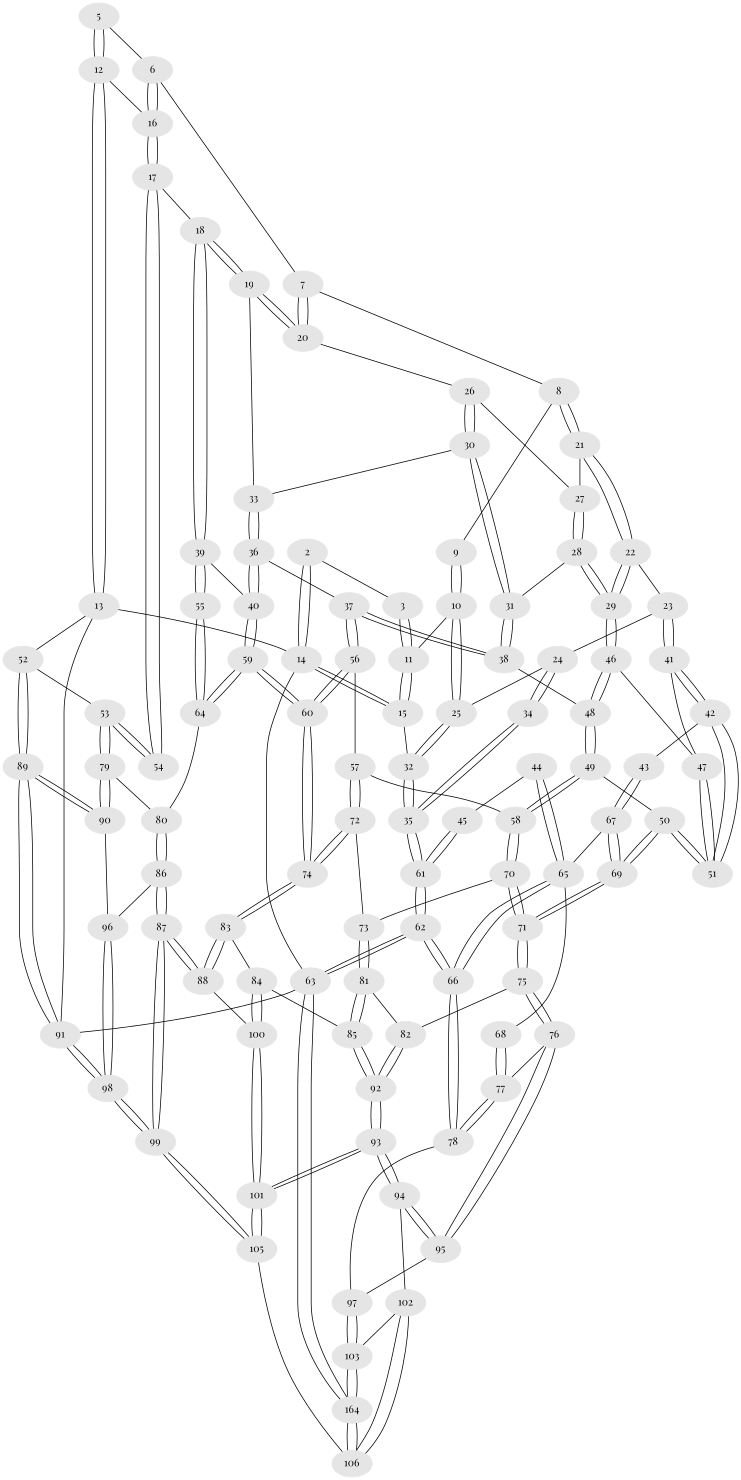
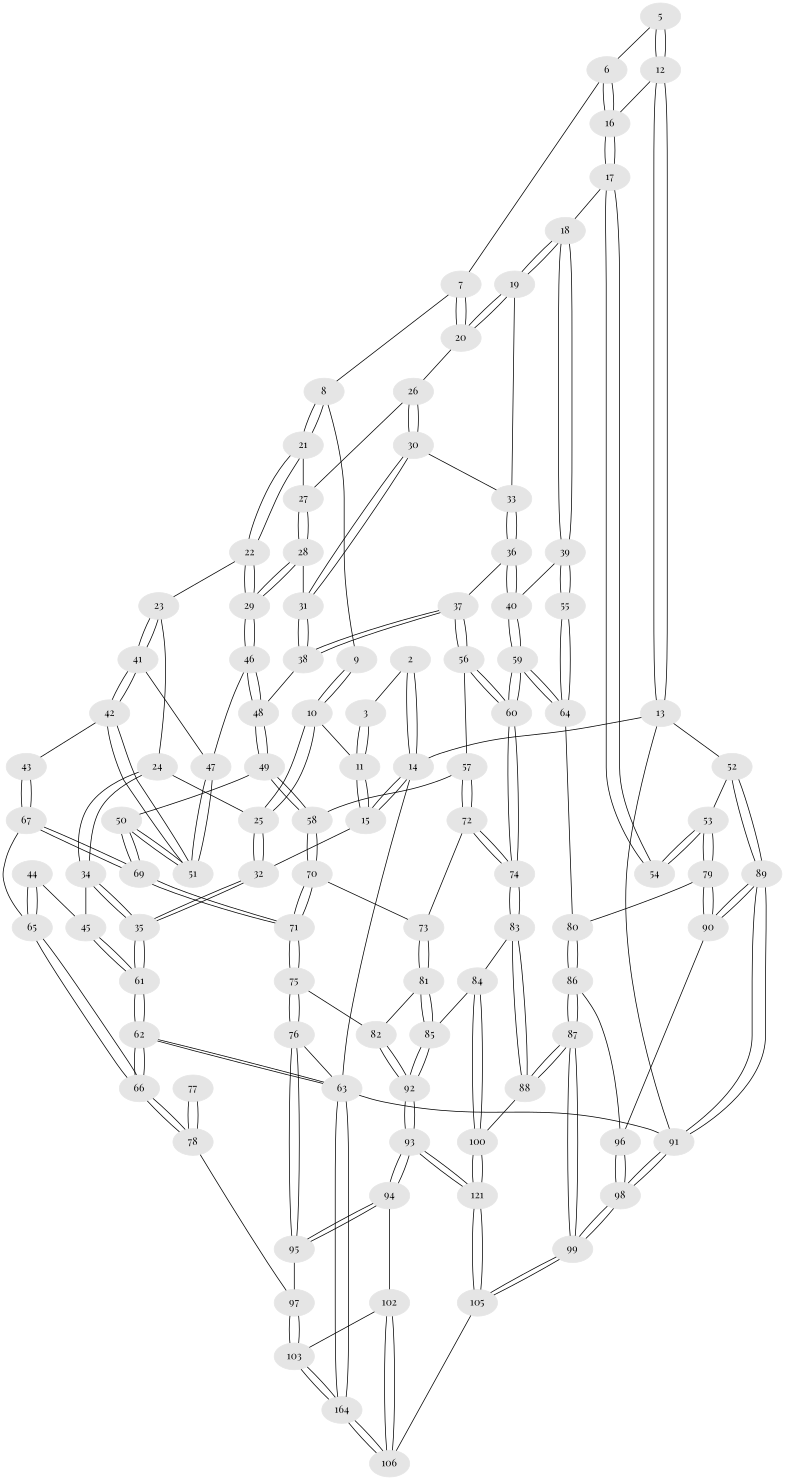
  graph {
    fontname="Playfair Display"
    node [color=gray90 fontname="Playfair Display" style=filled]
    edge [fontname="Playfair Display"]
    2
    3
    14
    5
    6
    12
    11
    15
    63
    9
    10
    7
    16
    13
    8
    20
    17
    21
    26
    22
    27
    25
    32
    52
    91
    53
    89
    98
    n29 [label=164]
    35
    18
    54
    19
    39
    33
    40
    55
    36
    30
    23
    29
    28
    24
    41
    46
    34
    42
    47
    45
    31
    38
    48
    61
    37
    62
    56
    59
    57
    60
    49
    64
    43
    51
    67
    44
    65
    69
    66
-   68
    50
    58
    70
    71
    79
    90
    80
    72
    74
    73
    83
    78
    106
    86
    77
    97
    75
    81
    76
    82
    85
    84
    88
    95
    92
    103
    96
    87
    93
    100
-   101
+   101 [label=121]
    99
    105
    94
    102
    2 -- 3
    2 -- 14
    2 -- 14
    3 -- 11
    3 -- 11
    14 -- 15
    14 -- 15
    14 -- 63
    5 -- 6
    5 -- 12
    5 -- 12
    6 -- 7
    6 -- 16
    6 -- 16
    12 -- 16
    12 -- 13
    12 -- 13
    11 -- 15
    11 -- 15
    15 -- 32
    63 -- 91
    63 -- n29
    63 -- n29
    9 -- 10
    9 -- 10
    10 -- 11
    10 -- 25
    10 -- 25
    7 -- 8
    7 -- 20
    7 -- 20
    16 -- 17
    16 -- 17
    13 -- 14
    13 -- 52
    13 -- 91
    8 -- 9
    8 -- 21
    8 -- 21
    20 -- 26
    17 -- 18
    17 -- 54
    17 -- 54
    21 -- 22
    21 -- 22
    21 -- 27
    26 -- 27
    26 -- 30
    26 -- 30
    22 -- 23
    22 -- 29
    22 -- 29
    27 -- 28
    27 -- 28
    25 -- 32
    25 -- 32
    32 -- 35
    32 -- 35
    52 -- 53
    52 -- 89
    52 -- 89
    91 -- 98
    91 -- 98
    53 -- 54
    53 -- 54
    53 -- 79
    53 -- 79
    89 -- 91
    89 -- 91
    89 -- 90
    89 -- 90
    98 -- 99
    98 -- 99
    n29 -- 106
    n29 -- 106
    35 -- 61
    35 -- 61
    18 -- 19
    18 -- 19
    18 -- 39
    18 -- 39
    19 -- 20
    19 -- 20
    19 -- 33
    39 -- 40
    39 -- 55
    39 -- 55
    33 -- 36
    33 -- 36
    40 -- 59
    40 -- 59
    55 -- 64
    55 -- 64
    36 -- 40
    36 -- 40
    36 -- 37
    30 -- 33
    30 -- 31
    30 -- 31
    23 -- 24
    23 -- 41
    23 -- 41
    29 -- 46
    29 -- 46
    28 -- 29
    28 -- 29
    28 -- 31
    24 -- 25
    24 -- 34
    24 -- 34
    41 -- 42
    41 -- 42
    41 -- 47
    46 -- 47
    46 -- 48
    46 -- 48
    34 -- 35
    34 -- 35
+   34 -- 45
    42 -- 43
    42 -- 51
    42 -- 51
    47 -- 51
    47 -- 51
    45 -- 61
    45 -- 61
    31 -- 38
    31 -- 38
    38 -- 48
    48 -- 49
    48 -- 49
    61 -- 62
    61 -- 62
    37 -- 38
    37 -- 38
    37 -- 56
    37 -- 56
    62 -- 63
    62 -- 63
    62 -- 66
    62 -- 66
    56 -- 57
    56 -- 60
    56 -- 60
    59 -- 60
    59 -- 60
    59 -- 64
    59 -- 64
    57 -- 58
    57 -- 72
    57 -- 72
    60 -- 74
    60 -- 74
    49 -- 50
    49 -- 58
    49 -- 58
    64 -- 80
    43 -- 67
    43 -- 67
    67 -- 65
    67 -- 69
    67 -- 69
    44 -- 45
    44 -- 65
    44 -- 65
    65 -- 66
    65 -- 66
-   65 -- 68
    69 -- 71
    69 -- 71
    66 -- 78
    66 -- 78
-   68 -- 77
-   68 -- 77
    50 -- 51
    50 -- 51
    50 -- 69
    50 -- 69
    58 -- 70
    58 -- 70
    70 -- 71
    70 -- 71
    70 -- 73
    71 -- 75
    71 -- 75
    79 -- 90
    79 -- 90
    79 -- 80
    90 -- 96
    80 -- 86
    80 -- 86
    72 -- 74
    72 -- 74
    72 -- 73
    74 -- 83
    74 -- 83
    73 -- 81
    73 -- 81
    83 -- 84
    83 -- 88
    83 -- 88
    78 -- 97
    86 -- 96
    86 -- 87
    86 -- 87
    77 -- 78
    77 -- 78
    97 -- 103
    97 -- 103
    75 -- 76
    75 -- 76
    75 -- 82
    81 -- 82
    81 -- 85
    81 -- 85
-   76 -- 77
+   76 -- 63
    76 -- 95
    76 -- 95
    82 -- 92
    82 -- 92
    85 -- 92
    85 -- 92
    84 -- 85
    84 -- 100
    84 -- 100
    88 -- 100
    95 -- 97
    92 -- 93
    92 -- 93
    103 -- n29
    103 -- n29
    96 -- 98
    96 -- 98
    87 -- 88
    87 -- 88
    87 -- 99
    87 -- 99
    93 -- 101
    93 -- 101
    93 -- 94
    93 -- 94
    100 -- 101
    100 -- 101
    101 -- 105
    101 -- 105
    99 -- 105
    99 -- 105
    105 -- 106
    94 -- 95
    94 -- 95
    94 -- 102
    102 -- 106
    102 -- 106
    102 -- 103
  }
